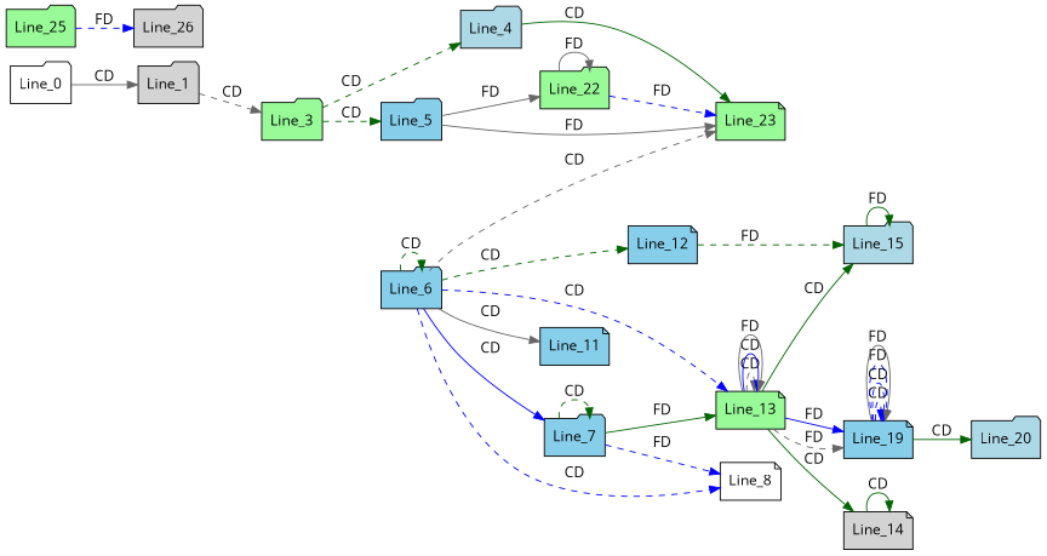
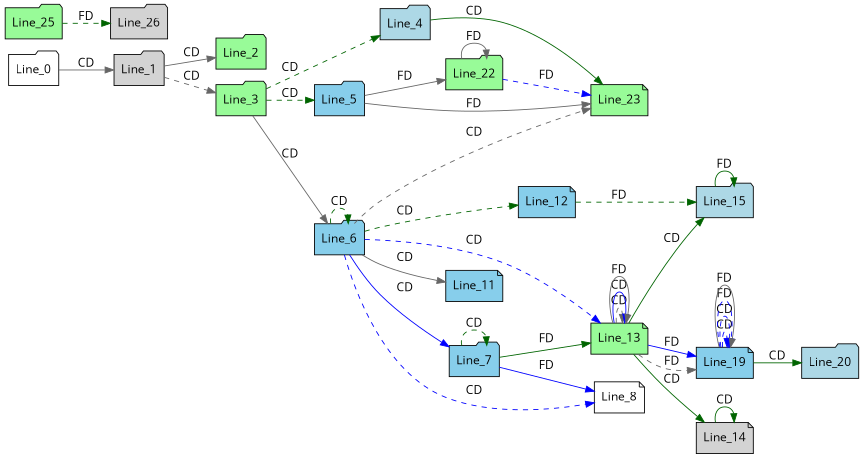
  digraph {
    fontname="Open Sans"
    rankdir=LR
    node [fillcolor=palegreen fontname="Open Sans" shape=folder style=filled]
    edge [color=darkgreen fontname="Open Sans" style=solid]
    Line_0 [fillcolor=white]
    Line_1 [fillcolor=lightgrey]
+   Line_2
    Line_3
    Line_4 [fillcolor=lightblue]
    Line_5 [fillcolor=skyblue]
    Line_6 [fillcolor=skyblue]
    Line_23 [shape=note]
    Line_22
    Line_7 [fillcolor=skyblue]
    Line_8 [fillcolor=white shape=note]
    Line_11 [fillcolor=skyblue shape=note]
    Line_12 [fillcolor=skyblue shape=note]
    Line_13 [shape=note]
    Line_15 [fillcolor=lightblue]
    Line_14 [fillcolor=lightgrey shape=note]
    Line_19 [fillcolor=skyblue shape=note]
    Line_20 [fillcolor=lightblue]
    Line_26 [fillcolor=lightgrey]
    Line_25
    Line_0 -> Line_1 [color=gray40 label=CD]
+   Line_1 -> Line_2 [color=gray40 label=CD]
    Line_1 -> Line_3 [color=gray40 label=CD style=dashed]
    Line_3 -> Line_4 [label=CD style=dashed]
    Line_3 -> Line_5 [label=CD style=dashed]
+   Line_3 -> Line_6 [color=gray40 label=CD]
    Line_4 -> Line_23 [label=CD]
    Line_5 -> Line_23 [color=gray40 label=FD]
    Line_5 -> Line_22 [color=gray40 label=FD]
    Line_6 -> Line_6 [label=CD style=dashed]
    Line_6 -> Line_23 [color=gray40 label=CD style=dashed]
    Line_6 -> Line_7 [color=blue label=CD]
    Line_6 -> Line_8 [color=blue label=CD style=dashed]
    Line_6 -> Line_11 [color=gray40 label=CD]
    Line_6 -> Line_12 [label=CD style=dashed]
    Line_6 -> Line_13 [color=blue label=CD style=dashed]
    Line_22 -> Line_23 [color=blue label=FD style=dashed]
    Line_22 -> Line_22 [color=gray40 label=FD]
    Line_7 -> Line_7 [label=CD style=dashed]
-   Line_7 -> Line_8 [color=blue label=FD style=dashed]
+   Line_7 -> Line_8 [color=blue label=FD]
    Line_7 -> Line_13 [label=FD]
    Line_12 -> Line_15 [label=FD style=dashed]
    Line_13 -> Line_13 [color=gray40 label=CD style=dashed]
    Line_13 -> Line_13 [color=blue label=CD]
    Line_13 -> Line_13 [color=gray40 label=FD]
    Line_13 -> Line_15 [label=CD]
    Line_13 -> Line_14 [label=CD]
    Line_13 -> Line_19 [color=blue label=FD]
    Line_13 -> Line_19 [color=gray40 label=FD style=dashed]
    Line_15 -> Line_15 [label=FD]
    Line_14 -> Line_14 [label=CD]
    Line_19 -> Line_19 [color=blue label=CD style=dashed]
    Line_19 -> Line_19 [color=blue label=CD style=dashed]
    Line_19 -> Line_19 [color=blue label=FD style=dashed]
    Line_19 -> Line_19 [color=gray40 label=FD]
    Line_19 -> Line_20 [label=CD]
-   Line_25 -> Line_26 [color=blue label=FD style=dashed]
+   Line_25 -> Line_26 [label=FD style=dashed]
  }
